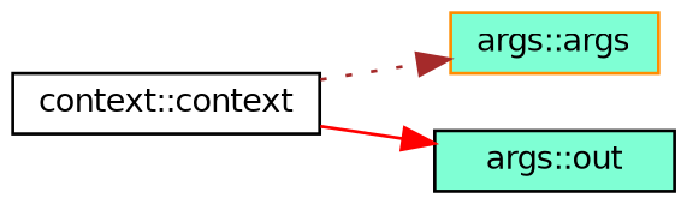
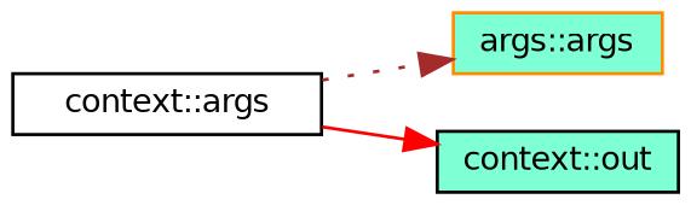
  digraph {
    rankdir=LR
    node [color=black fillcolor=aquamarine fontname=Helvetica fontsize=10 shape=box style=filled]
    edge [fontname=Helvetica fontsize=10 labelfontname=Helvetica labelfontsize=10]
-   n1 [fillcolor=white fontcolor=black height=0.2 label="context::context" width=0.4]
+   n1 [fillcolor=white fontcolor=black height=0.2 label="context::args" width=0.4]
    n2 [color=darkorange height=0.2 label="args::args" width=0.4]
-   n3 [height=0.2 label="args::out" width=0.4]
+   n3 [height=0.2 label="context::out" width=0.4]
    n1 -> n2 [color=brown style=dotted]
    n1 -> n3 [color=red style=solid]
  }
